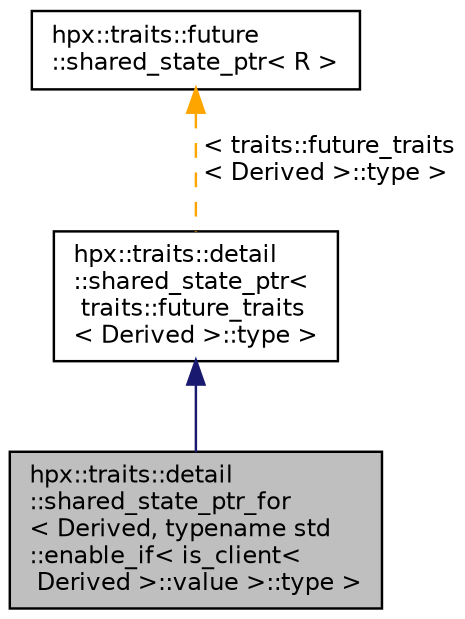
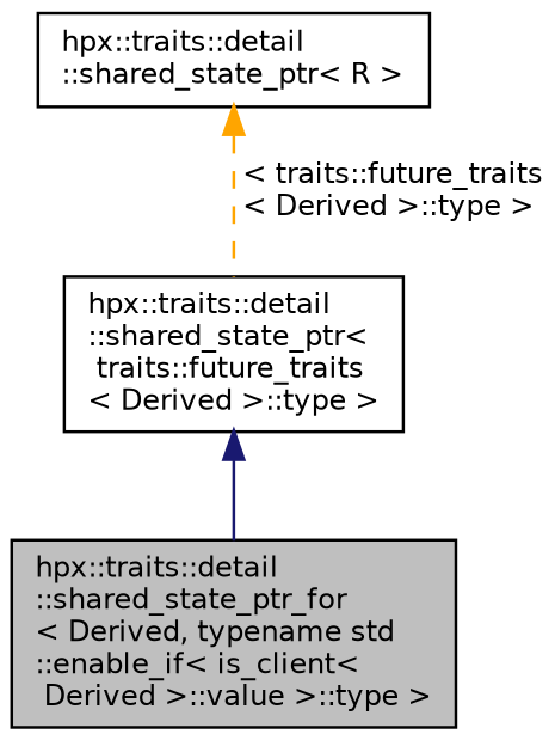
  digraph {
    node [color=black fillcolor=white fontname=Helvetica fontsize=10 shape=record style=filled]
    edge [dir=back fontname=Helvetica fontsize=10 labelfontname=Helvetica labelfontsize=10]
    n1 [fillcolor=grey75 fontcolor=black height=0.2 label="hpx::traits::detail\l::shared_state_ptr_for\l\< Derived, typename std\l::enable_if\< is_client\<\l Derived \>::value \>::type \>" width=0.4]
    n2 [height=0.2 label="hpx::traits::detail\l::shared_state_ptr\<\l traits::future_traits\l\< Derived \>::type \>" width=0.4]
-   n3 [height=0.2 label="hpx::traits::future\l::shared_state_ptr\< R \>" width=0.4]
+   n3 [height=0.2 label="hpx::traits::detail\l::shared_state_ptr\< R \>" width=0.4]
    n2 -> n1 [color=midnightblue style=solid]
    n3 -> n2 [color=orange label=" \< traits::future_traits\l\< Derived \>::type \>" style=dashed]
  }
